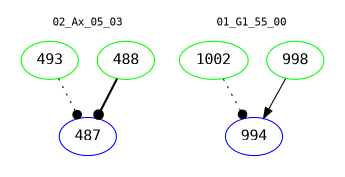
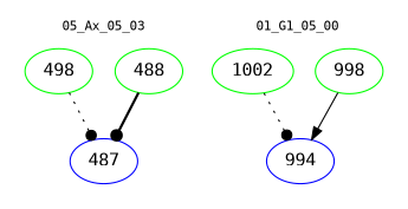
  digraph {
    fontname="DejaVu Sans Mono"
    node [color=green fontname="DejaVu Sans Mono"]
    edge [arrowhead=dot color=black fontname="DejaVu Sans Mono" style=dotted]
    n1 [label=488]
    n2 [color=blue label=487]
-   n3 [label=493]
+   n3 [label=498]
    n4 [label=998]
    n5 [color=blue label=994]
    n6 [label=1002]
    subgraph cluster_1 {
      color=white
      fontsize=10
-     label="02_Ax_05_03"
+     label="05_Ax_05_03"
      n1
      n2
      n3
    }
    subgraph cluster_2 {
      color=white
      fontsize=10
-     label="01_G1_55_00"
+     label="01_G1_05_00"
      n4
      n5
      n6
    }
    n1 -> n2 [style=bold]
    n3 -> n2
    n4 -> n5 [arrowhead=normal style=solid]
    n6 -> n5
  }
